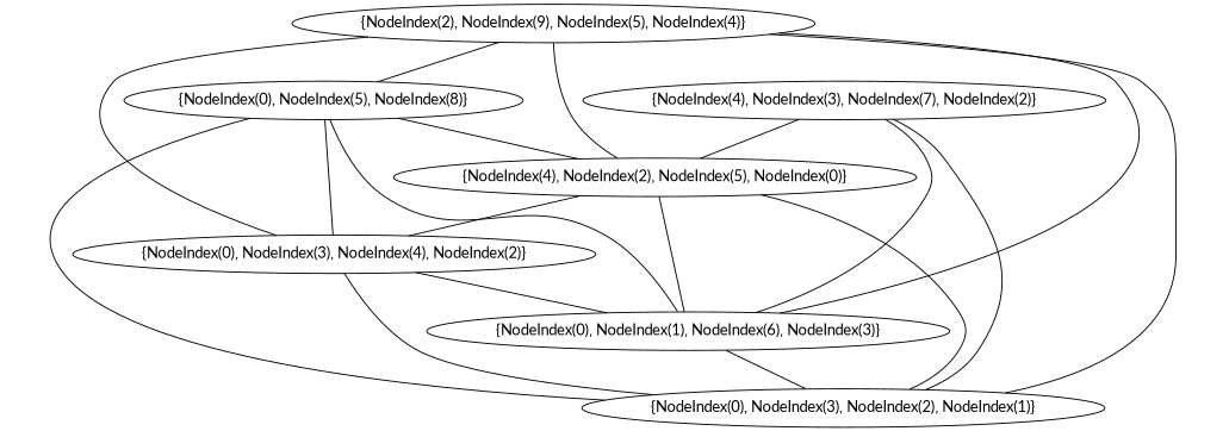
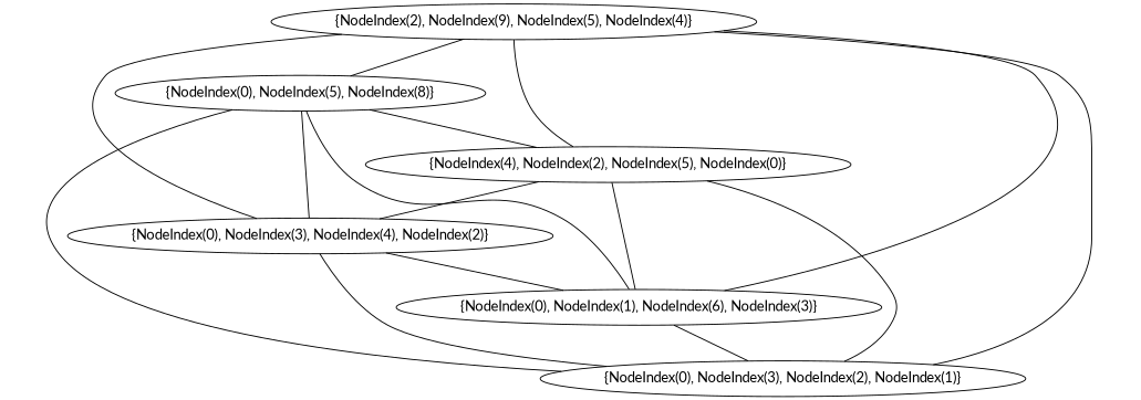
  graph {
    fontname=Lato
    node [fontname=Lato]
    edge [fontname=Lato]
    n1 [label="{NodeIndex(0), NodeIndex(3), NodeIndex(2), NodeIndex(1)}"]
    n2 [label="{NodeIndex(0), NodeIndex(1), NodeIndex(6), NodeIndex(3)}"]
    n3 [label="{NodeIndex(0), NodeIndex(3), NodeIndex(4), NodeIndex(2)}"]
    n4 [label="{NodeIndex(4), NodeIndex(2), NodeIndex(5), NodeIndex(0)}"]
    n5 [label="{NodeIndex(0), NodeIndex(5), NodeIndex(8)}"]
-   n6 [label="{NodeIndex(4), NodeIndex(3), NodeIndex(7), NodeIndex(2)}"]
    n7 [label="{NodeIndex(2), NodeIndex(9), NodeIndex(5), NodeIndex(4)}"]
    n2 -- n1
    n3 -- n1
    n3 -- n2
    n4 -- n1
    n4 -- n2
    n4 -- n3
    n5 -- n1
    n5 -- n2
    n5 -- n3
    n5 -- n4
-   n6 -- n1
-   n6 -- n2
-   n6 -- n4
    n7 -- n1
    n7 -- n2
    n7 -- n3
    n7 -- n4
    n7 -- n5
  }
